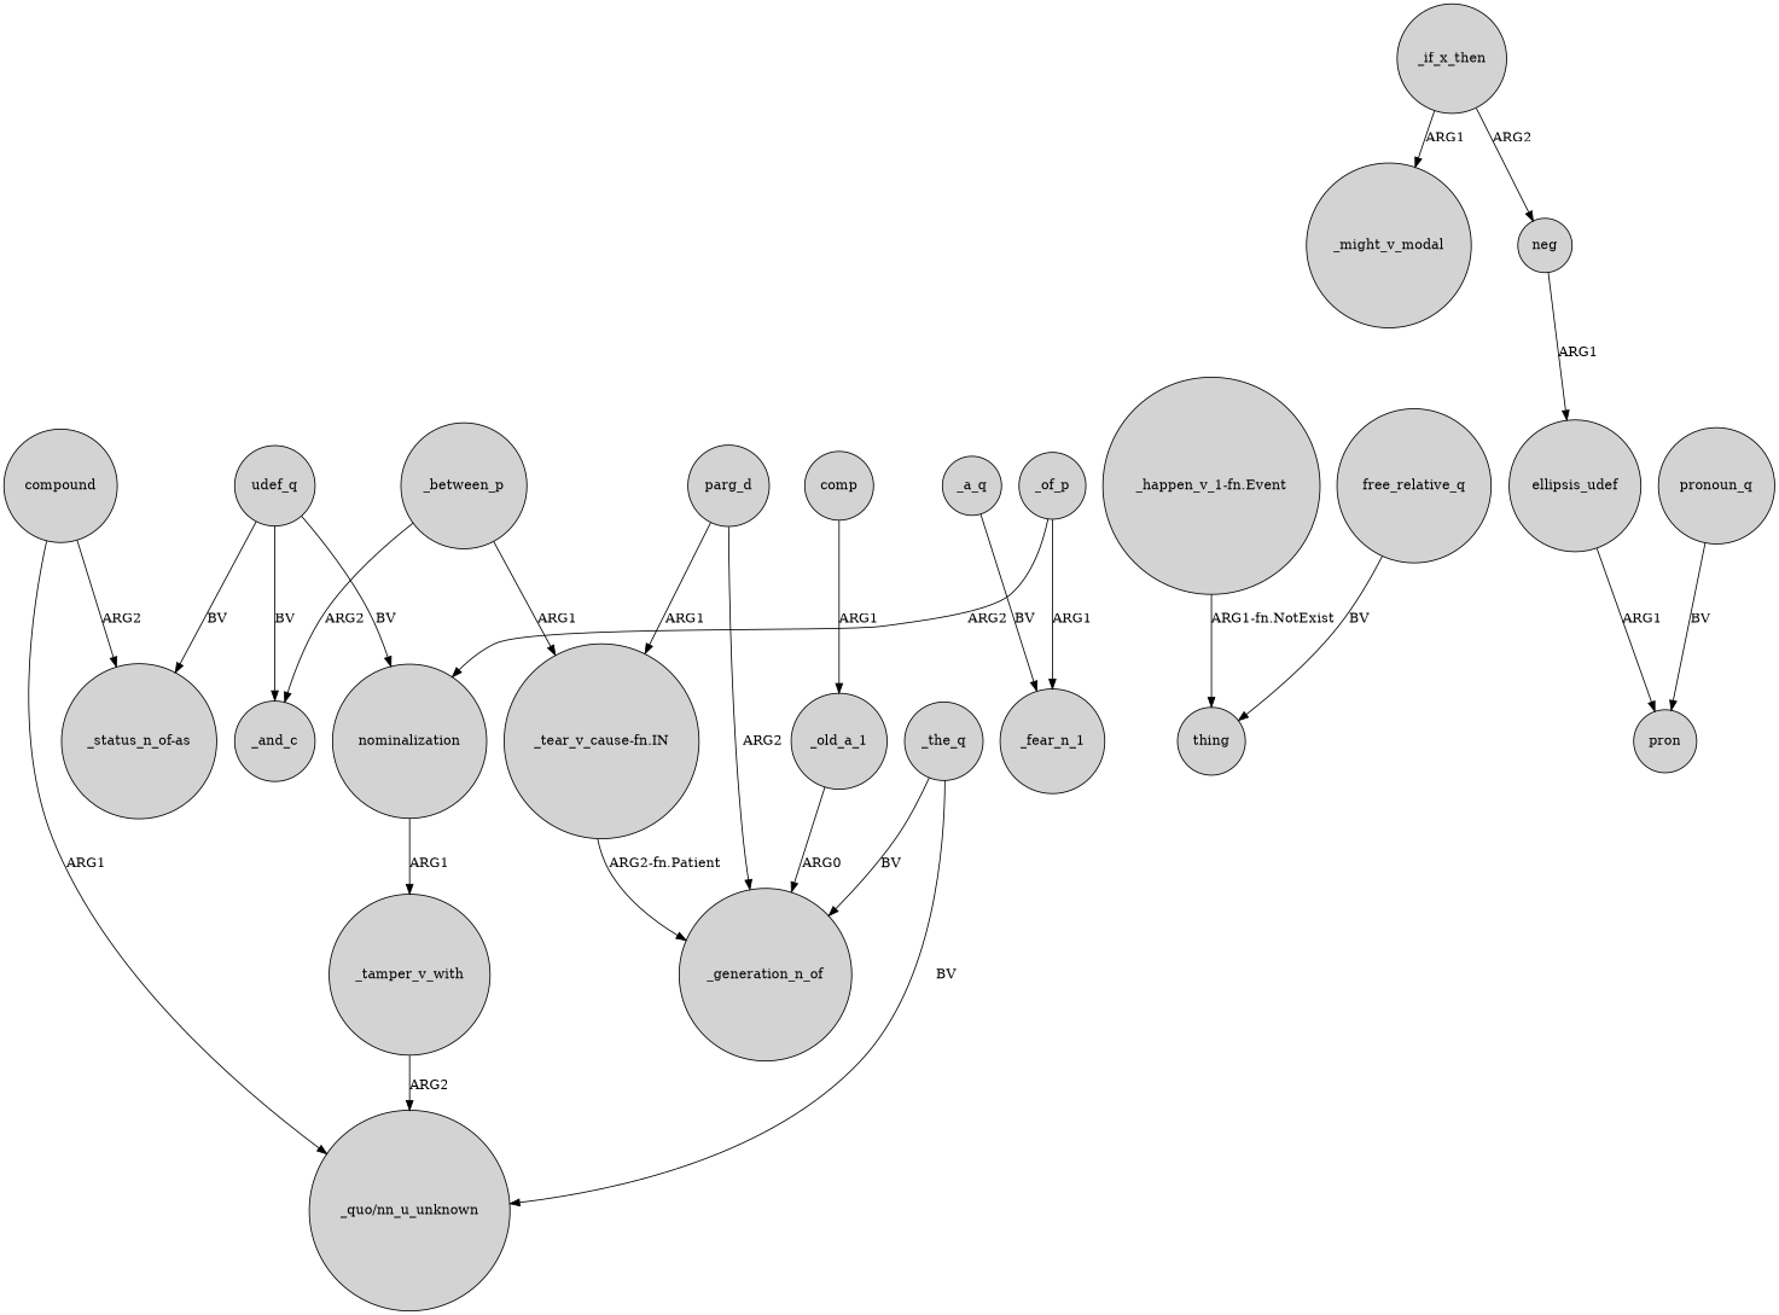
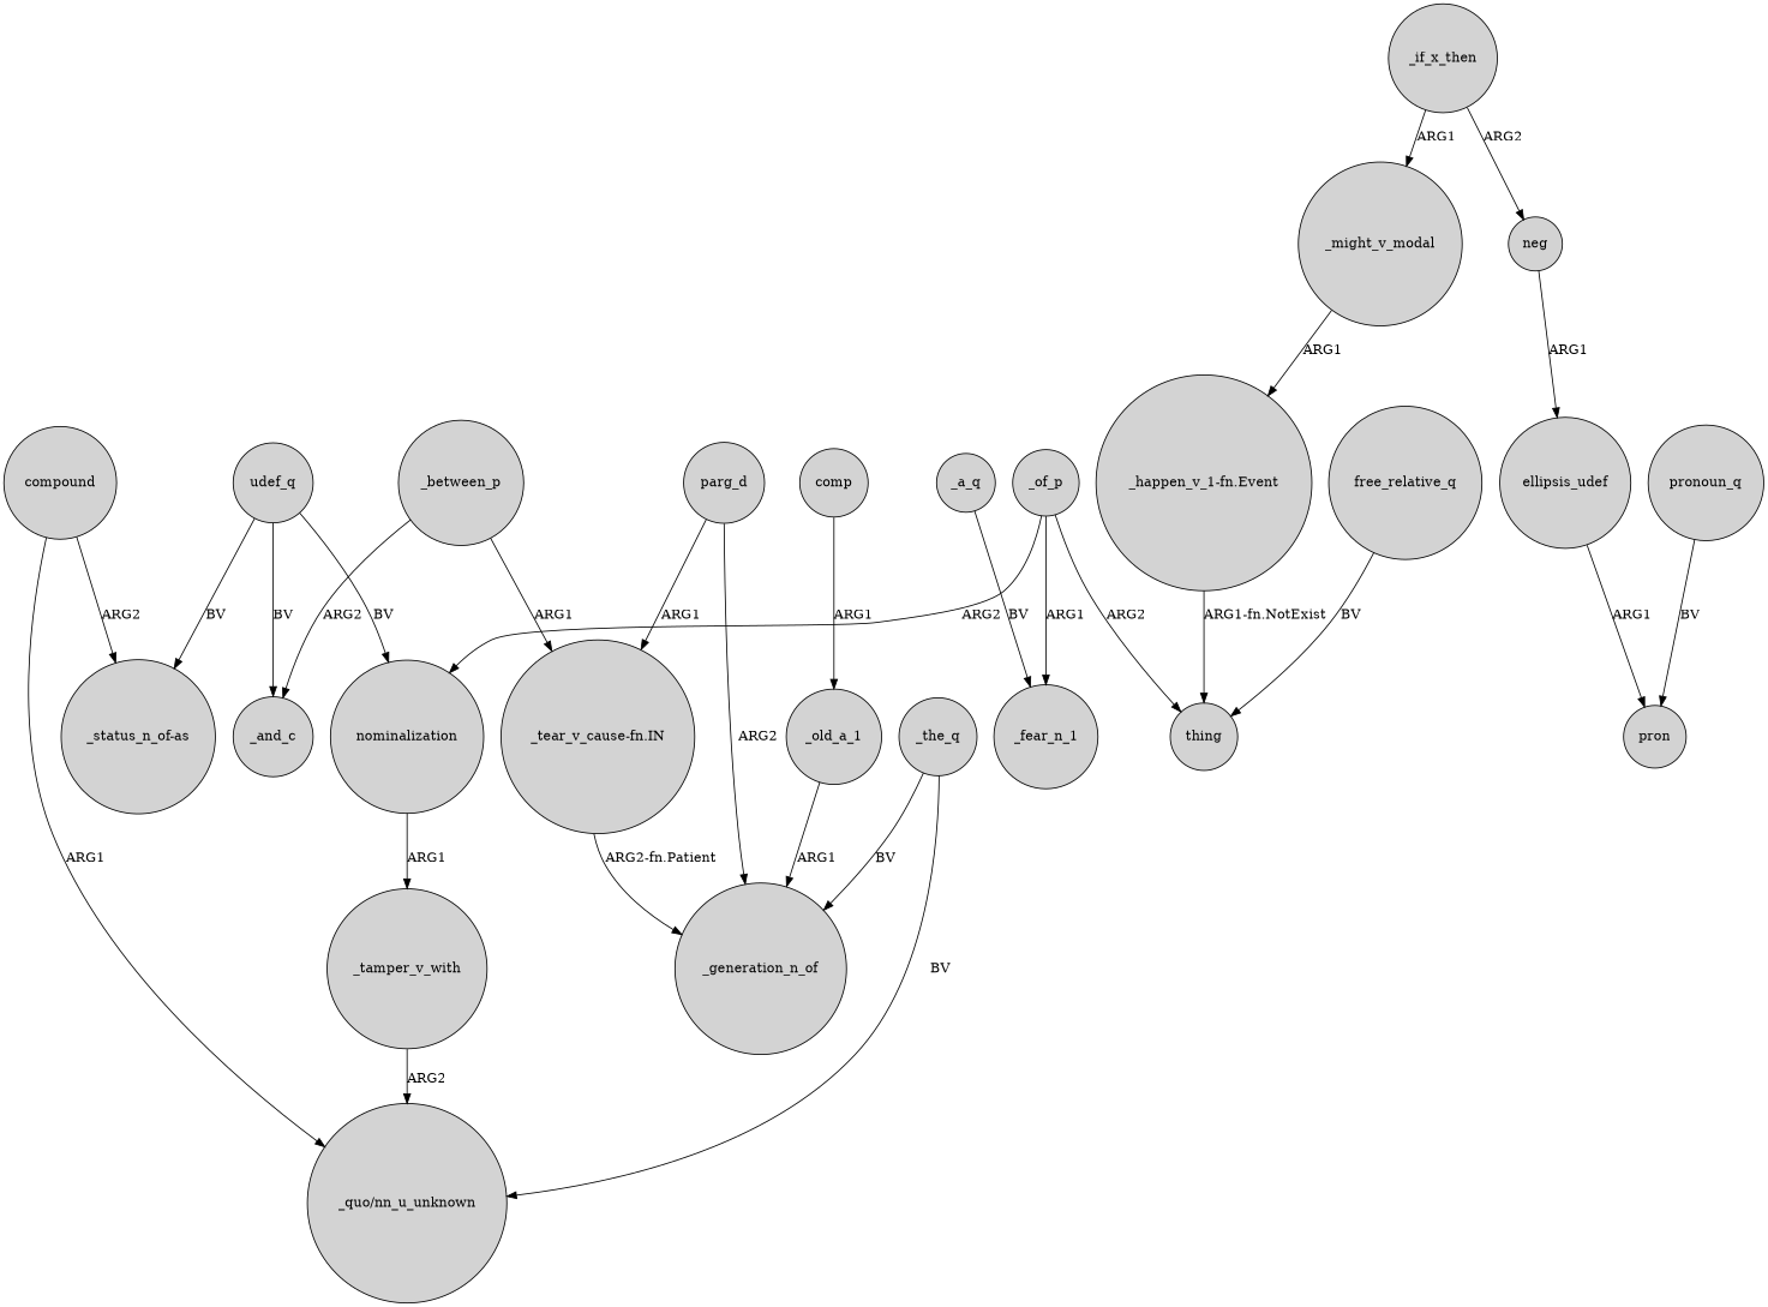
  digraph {
    node [shape=circle style=filled]
    nominalization
    _tamper_v_with
    "_quo/nn_u_unknown"
    _of_p
    _fear_n_1
    thing
    parg_d
    "_tear_v_cause-fn.IN"
    _generation_n_of
    _a_q
    n11 [label=ellipsis_udef]
    pron
    compound
    "_status_n_of-as"
    _old_a_1
    _between_p
    _and_c
    _if_x_then
    _might_v_modal
    neg
    "_happen_v_1-fn.Event"
    _the_q
    pronoun_q
    free_relative_q
    comp
    udef_q
    nominalization -> _tamper_v_with [label=ARG1]
    _tamper_v_with -> "_quo/nn_u_unknown" [label=ARG2]
    _of_p -> nominalization [label=ARG2]
    _of_p -> _fear_n_1 [label=ARG1]
+   _of_p -> thing [label=ARG2]
    parg_d -> "_tear_v_cause-fn.IN" [label=ARG1]
    parg_d -> _generation_n_of [label=ARG2]
    "_tear_v_cause-fn.IN" -> _generation_n_of [label="ARG2-fn.Patient"]
    _a_q -> _fear_n_1 [label=BV]
    n11 -> pron [label=ARG1]
    compound -> "_quo/nn_u_unknown" [label=ARG1]
    compound -> "_status_n_of-as" [label=ARG2]
-   _old_a_1 -> _generation_n_of [label=ARG0]
+   _old_a_1 -> _generation_n_of [label=ARG1]
    _between_p -> "_tear_v_cause-fn.IN" [label=ARG1]
    _between_p -> _and_c [label=ARG2]
    _if_x_then -> _might_v_modal [label=ARG1]
    _if_x_then -> neg [label=ARG2]
+   _might_v_modal -> "_happen_v_1-fn.Event" [label=ARG1]
    neg -> n11 [label=ARG1]
    "_happen_v_1-fn.Event" -> thing [label="ARG1-fn.NotExist"]
    _the_q -> "_quo/nn_u_unknown" [label=BV]
    _the_q -> _generation_n_of [label=BV]
    pronoun_q -> pron [label=BV]
    free_relative_q -> thing [label=BV]
    comp -> _old_a_1 [label=ARG1]
    udef_q -> nominalization [label=BV]
    udef_q -> "_status_n_of-as" [label=BV]
    udef_q -> _and_c [label=BV]
  }
